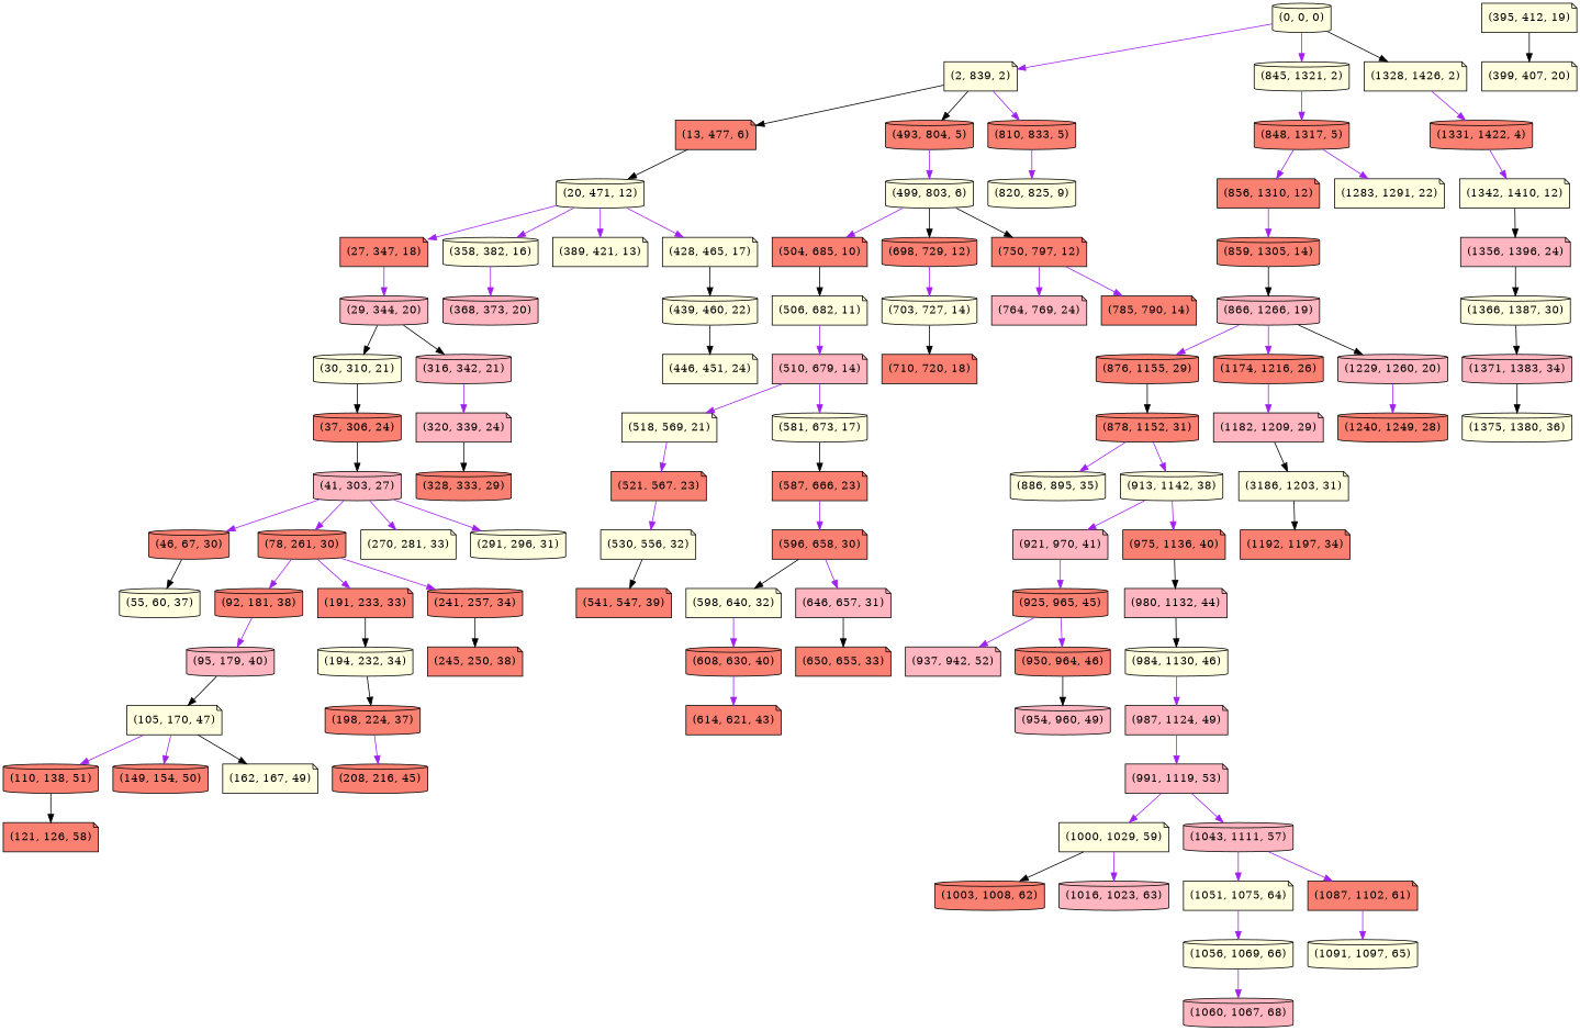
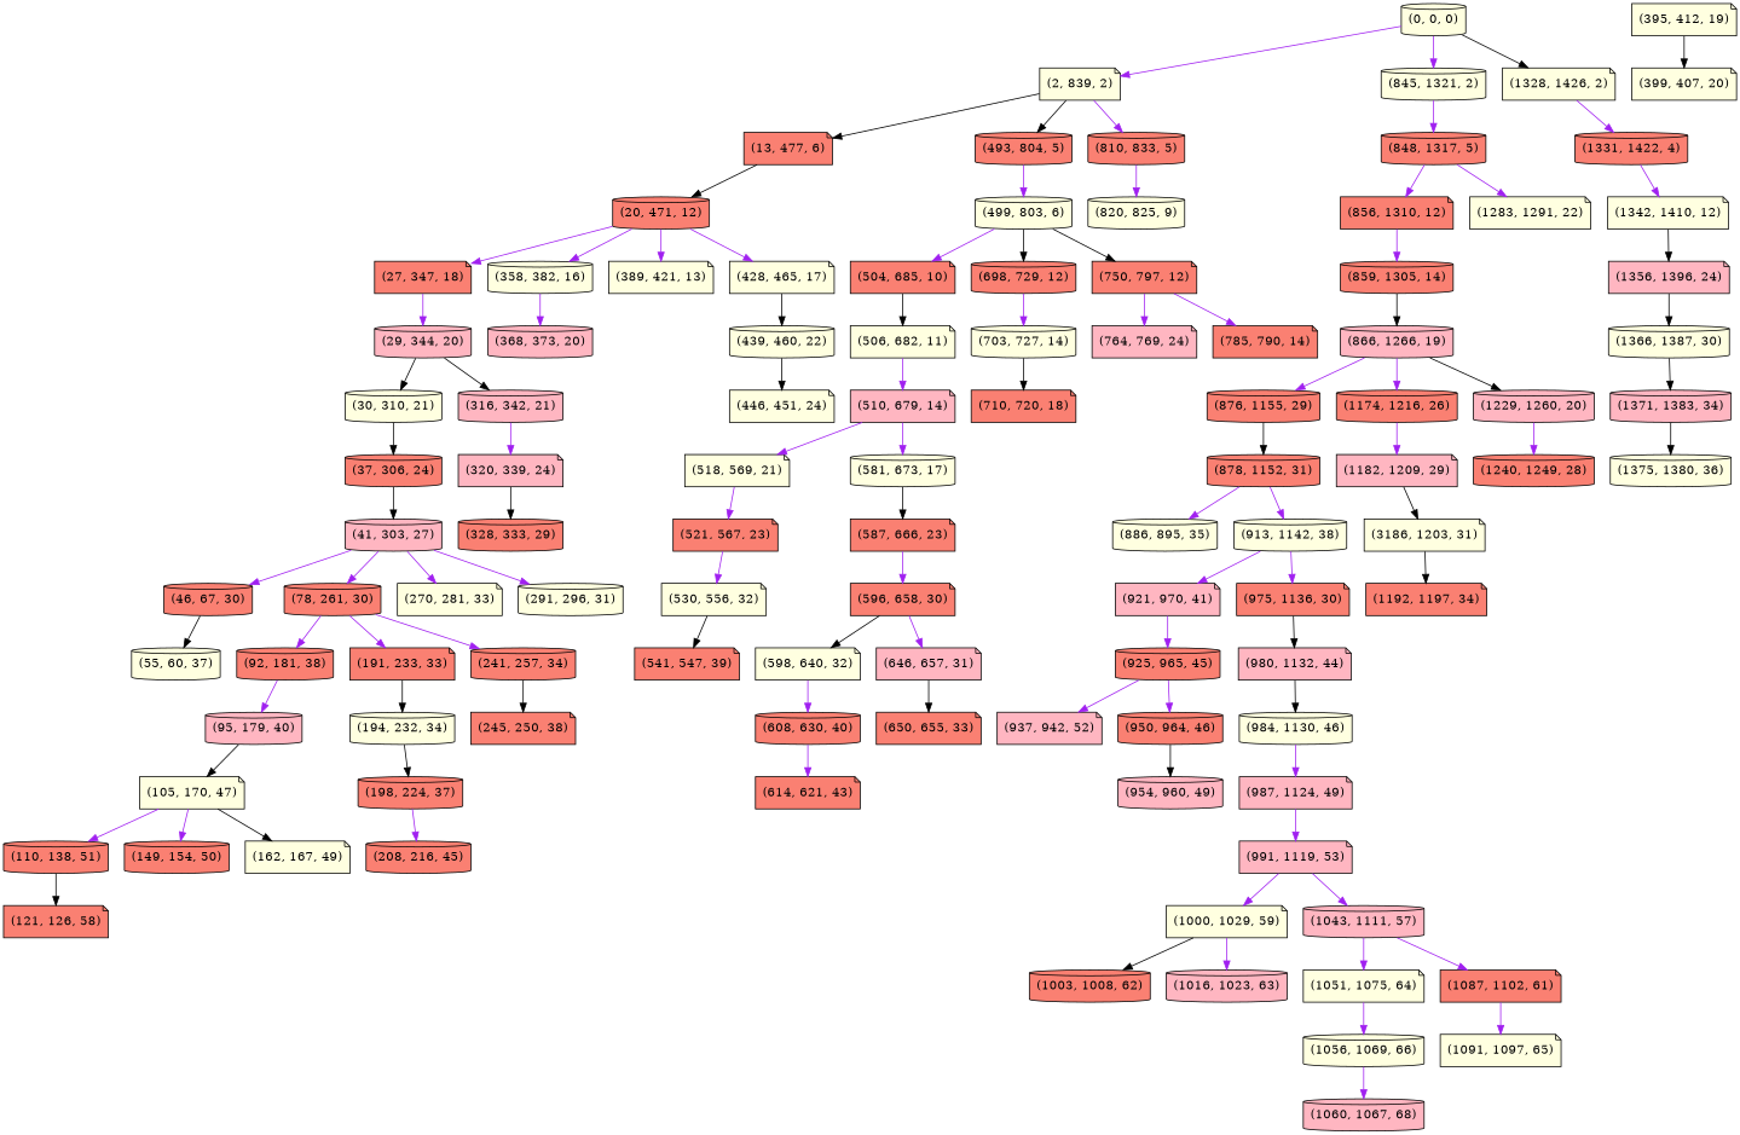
  digraph {
    node [fillcolor=salmon shape=cylinder style=filled]
    edge [color=purple]
    "(0, 0, 0)" [fillcolor=lightyellow]
    "(2, 839, 2)" [fillcolor=lightyellow shape=note]
    "(845, 1321, 2)" [fillcolor=lightyellow]
    "(1328, 1426, 2)" [fillcolor=lightyellow shape=note]
    "(13, 477, 6)" [shape=note]
    "(493, 804, 5)"
    "(810, 833, 5)"
    "(848, 1317, 5)"
    "(1331, 1422, 4)"
-   "(20, 471, 12)" [fillcolor=lightyellow]
+   "(20, 471, 12)"
    "(499, 803, 6)" [fillcolor=lightyellow]
    "(820, 825, 9)" [fillcolor=lightyellow]
    "(27, 347, 18)" [shape=note]
    "(358, 382, 16)" [fillcolor=lightyellow]
    "(389, 421, 13)" [fillcolor=lightyellow shape=note]
    "(428, 465, 17)" [fillcolor=lightyellow shape=note]
    "(29, 344, 20)" [fillcolor=lightpink]
    "(368, 373, 20)" [fillcolor=lightpink]
    "(439, 460, 22)" [fillcolor=lightyellow]
    "(30, 310, 21)" [fillcolor=lightyellow]
    "(316, 342, 21)" [fillcolor=lightpink]
    "(37, 306, 24)"
    "(320, 339, 24)" [fillcolor=lightpink shape=note]
    "(41, 303, 27)" [fillcolor=lightpink]
    "(46, 67, 30)"
    "(78, 261, 30)"
    "(270, 281, 33)" [fillcolor=lightyellow shape=note]
    "(291, 296, 31)" [fillcolor=lightyellow]
    "(55, 60, 37)" [fillcolor=lightyellow]
    "(92, 181, 38)"
    "(191, 233, 33)" [shape=note]
    "(241, 257, 34)"
    "(95, 179, 40)" [fillcolor=lightpink]
    "(194, 232, 34)" [fillcolor=lightyellow]
    "(245, 250, 38)" [shape=note]
    "(105, 170, 47)" [fillcolor=lightyellow shape=note]
    "(110, 138, 51)"
    "(149, 154, 50)"
    "(162, 167, 49)" [fillcolor=lightyellow shape=note]
    "(121, 126, 58)" [shape=note]
    "(198, 224, 37)"
    "(208, 216, 45)"
    "(328, 333, 29)"
    "(395, 412, 19)" [fillcolor=lightyellow shape=note]
    "(399, 407, 20)" [fillcolor=lightyellow shape=note]
    "(446, 451, 24)" [fillcolor=lightyellow shape=note]
    "(504, 685, 10)" [shape=note]
    "(698, 729, 12)"
    "(750, 797, 12)" [shape=note]
    "(506, 682, 11)" [fillcolor=lightyellow shape=note]
    "(703, 727, 14)" [fillcolor=lightyellow]
    "(764, 769, 24)" [fillcolor=lightpink shape=note]
    "(785, 790, 14)" [shape=note]
    "(510, 679, 14)" [fillcolor=lightpink shape=note]
    "(518, 569, 21)" [fillcolor=lightyellow shape=note]
    "(581, 673, 17)" [fillcolor=lightyellow]
    "(521, 567, 23)" [shape=note]
    "(587, 666, 23)" [shape=note]
    "(530, 556, 32)" [fillcolor=lightyellow shape=note]
    "(541, 547, 39)" [shape=note]
    "(596, 658, 30)" [shape=note]
    "(598, 640, 32)" [fillcolor=lightyellow shape=note]
    "(646, 657, 31)" [fillcolor=lightpink shape=note]
    "(608, 630, 40)"
    "(650, 655, 33)" [shape=note]
    "(614, 621, 43)" [shape=note]
    "(710, 720, 18)" [shape=note]
    "(856, 1310, 12)" [shape=note]
    "(1283, 1291, 22)" [fillcolor=lightyellow shape=note]
    "(859, 1305, 14)"
    "(866, 1266, 19)" [fillcolor=lightpink]
    "(876, 1155, 29)"
    "(1174, 1216, 26)"
    "(1229, 1260, 20)" [fillcolor=lightpink]
    "(878, 1152, 31)"
    "(1182, 1209, 29)" [fillcolor=lightpink shape=note]
    "(1240, 1249, 28)"
    "(886, 895, 35)" [fillcolor=lightyellow]
    "(913, 1142, 38)" [fillcolor=lightyellow]
    "(921, 970, 41)" [fillcolor=lightpink shape=note]
-   "(975, 1136, 40)" [shape=note]
+   "(975, 1136, 40)" [shape=note label="(975, 1136, 30)"]
    "(925, 965, 45)"
    "(980, 1132, 44)" [fillcolor=lightpink shape=note]
    "(937, 942, 52)" [fillcolor=lightpink shape=note]
    "(950, 964, 46)"
    "(954, 960, 49)" [fillcolor=lightpink]
    "(984, 1130, 46)" [fillcolor=lightyellow]
    "(987, 1124, 49)" [fillcolor=lightpink shape=note]
    "(991, 1119, 53)" [fillcolor=lightpink shape=note]
    "(1000, 1029, 59)" [fillcolor=lightyellow shape=note]
    "(1043, 1111, 57)" [fillcolor=lightpink]
    "(1003, 1008, 62)"
    "(1016, 1023, 63)" [fillcolor=lightpink]
    "(1051, 1075, 64)" [fillcolor=lightyellow shape=note]
    "(1087, 1102, 61)" [shape=note]
    "(1056, 1069, 66)" [fillcolor=lightyellow]
-   "(1091, 1097, 65)" [fillcolor=lightyellow]
+   "(1091, 1097, 65)" [fillcolor=lightyellow shape=note]
    "(1060, 1067, 68)" [fillcolor=lightpink]
    n99 [fillcolor=lightyellow label="(3186, 1203, 31)" shape=note]
    "(1192, 1197, 34)" [shape=note]
    "(1342, 1410, 12)" [fillcolor=lightyellow shape=note]
    "(1356, 1396, 24)" [fillcolor=lightpink shape=note]
    "(1366, 1387, 30)" [fillcolor=lightyellow]
    "(1371, 1383, 34)" [fillcolor=lightpink]
    "(1375, 1380, 36)" [fillcolor=lightyellow]
    "(0, 0, 0)" -> "(2, 839, 2)"
    "(0, 0, 0)" -> "(845, 1321, 2)"
    "(0, 0, 0)" -> "(1328, 1426, 2)" [color=black]
    "(2, 839, 2)" -> "(13, 477, 6)" [color=black]
    "(2, 839, 2)" -> "(493, 804, 5)" [color=black]
    "(2, 839, 2)" -> "(810, 833, 5)"
    "(845, 1321, 2)" -> "(848, 1317, 5)"
    "(1328, 1426, 2)" -> "(1331, 1422, 4)"
    "(13, 477, 6)" -> "(20, 471, 12)" [color=black]
    "(493, 804, 5)" -> "(499, 803, 6)"
    "(810, 833, 5)" -> "(820, 825, 9)"
    "(848, 1317, 5)" -> "(856, 1310, 12)"
    "(848, 1317, 5)" -> "(1283, 1291, 22)"
    "(1331, 1422, 4)" -> "(1342, 1410, 12)"
    "(20, 471, 12)" -> "(27, 347, 18)"
    "(20, 471, 12)" -> "(358, 382, 16)"
    "(20, 471, 12)" -> "(389, 421, 13)"
    "(20, 471, 12)" -> "(428, 465, 17)"
    "(499, 803, 6)" -> "(504, 685, 10)"
    "(499, 803, 6)" -> "(698, 729, 12)" [color=black]
    "(499, 803, 6)" -> "(750, 797, 12)" [color=black]
    "(27, 347, 18)" -> "(29, 344, 20)"
    "(358, 382, 16)" -> "(368, 373, 20)"
    "(428, 465, 17)" -> "(439, 460, 22)" [color=black]
    "(29, 344, 20)" -> "(30, 310, 21)" [color=black]
    "(29, 344, 20)" -> "(316, 342, 21)" [color=black]
    "(439, 460, 22)" -> "(446, 451, 24)" [color=black]
    "(30, 310, 21)" -> "(37, 306, 24)" [color=black]
    "(316, 342, 21)" -> "(320, 339, 24)"
    "(37, 306, 24)" -> "(41, 303, 27)" [color=black]
    "(320, 339, 24)" -> "(328, 333, 29)" [color=black]
    "(41, 303, 27)" -> "(46, 67, 30)"
    "(41, 303, 27)" -> "(78, 261, 30)"
    "(41, 303, 27)" -> "(270, 281, 33)"
    "(41, 303, 27)" -> "(291, 296, 31)"
    "(46, 67, 30)" -> "(55, 60, 37)" [color=black]
    "(78, 261, 30)" -> "(92, 181, 38)"
    "(78, 261, 30)" -> "(191, 233, 33)"
    "(78, 261, 30)" -> "(241, 257, 34)"
    "(92, 181, 38)" -> "(95, 179, 40)"
    "(191, 233, 33)" -> "(194, 232, 34)" [color=black]
    "(241, 257, 34)" -> "(245, 250, 38)" [color=black]
    "(95, 179, 40)" -> "(105, 170, 47)" [color=black]
    "(194, 232, 34)" -> "(198, 224, 37)" [color=black]
    "(105, 170, 47)" -> "(110, 138, 51)"
    "(105, 170, 47)" -> "(149, 154, 50)"
    "(105, 170, 47)" -> "(162, 167, 49)" [color=black]
    "(110, 138, 51)" -> "(121, 126, 58)" [color=black]
    "(198, 224, 37)" -> "(208, 216, 45)"
    "(395, 412, 19)" -> "(399, 407, 20)" [color=black]
    "(504, 685, 10)" -> "(506, 682, 11)" [color=black]
    "(698, 729, 12)" -> "(703, 727, 14)"
    "(750, 797, 12)" -> "(764, 769, 24)"
    "(750, 797, 12)" -> "(785, 790, 14)"
    "(506, 682, 11)" -> "(510, 679, 14)"
    "(703, 727, 14)" -> "(710, 720, 18)" [color=black]
    "(510, 679, 14)" -> "(518, 569, 21)"
    "(510, 679, 14)" -> "(581, 673, 17)"
    "(518, 569, 21)" -> "(521, 567, 23)"
    "(581, 673, 17)" -> "(587, 666, 23)" [color=black]
    "(521, 567, 23)" -> "(530, 556, 32)"
    "(587, 666, 23)" -> "(596, 658, 30)"
    "(530, 556, 32)" -> "(541, 547, 39)" [color=black]
    "(596, 658, 30)" -> "(598, 640, 32)" [color=black]
    "(596, 658, 30)" -> "(646, 657, 31)"
    "(598, 640, 32)" -> "(608, 630, 40)"
    "(646, 657, 31)" -> "(650, 655, 33)" [color=black]
    "(608, 630, 40)" -> "(614, 621, 43)"
    "(856, 1310, 12)" -> "(859, 1305, 14)"
    "(859, 1305, 14)" -> "(866, 1266, 19)" [color=black]
    "(866, 1266, 19)" -> "(876, 1155, 29)"
    "(866, 1266, 19)" -> "(1174, 1216, 26)"
    "(866, 1266, 19)" -> "(1229, 1260, 20)" [color=black]
    "(876, 1155, 29)" -> "(878, 1152, 31)" [color=black]
    "(1174, 1216, 26)" -> "(1182, 1209, 29)"
    "(1229, 1260, 20)" -> "(1240, 1249, 28)"
    "(878, 1152, 31)" -> "(886, 895, 35)"
    "(878, 1152, 31)" -> "(913, 1142, 38)"
    "(1182, 1209, 29)" -> n99 [color=black]
    "(913, 1142, 38)" -> "(921, 970, 41)"
    "(913, 1142, 38)" -> "(975, 1136, 40)"
    "(921, 970, 41)" -> "(925, 965, 45)"
    "(975, 1136, 40)" -> "(980, 1132, 44)" [color=black]
    "(925, 965, 45)" -> "(937, 942, 52)"
    "(925, 965, 45)" -> "(950, 964, 46)"
    "(980, 1132, 44)" -> "(984, 1130, 46)" [color=black]
    "(950, 964, 46)" -> "(954, 960, 49)" [color=black]
    "(984, 1130, 46)" -> "(987, 1124, 49)"
    "(987, 1124, 49)" -> "(991, 1119, 53)"
    "(991, 1119, 53)" -> "(1000, 1029, 59)"
    "(991, 1119, 53)" -> "(1043, 1111, 57)"
    "(1000, 1029, 59)" -> "(1003, 1008, 62)" [color=black]
    "(1000, 1029, 59)" -> "(1016, 1023, 63)"
    "(1043, 1111, 57)" -> "(1051, 1075, 64)"
    "(1043, 1111, 57)" -> "(1087, 1102, 61)"
    "(1051, 1075, 64)" -> "(1056, 1069, 66)"
    "(1087, 1102, 61)" -> "(1091, 1097, 65)"
    "(1056, 1069, 66)" -> "(1060, 1067, 68)"
    n99 -> "(1192, 1197, 34)" [color=black]
    "(1342, 1410, 12)" -> "(1356, 1396, 24)" [color=black]
    "(1356, 1396, 24)" -> "(1366, 1387, 30)" [color=black]
    "(1366, 1387, 30)" -> "(1371, 1383, 34)" [color=black]
    "(1371, 1383, 34)" -> "(1375, 1380, 36)" [color=black]
  }
